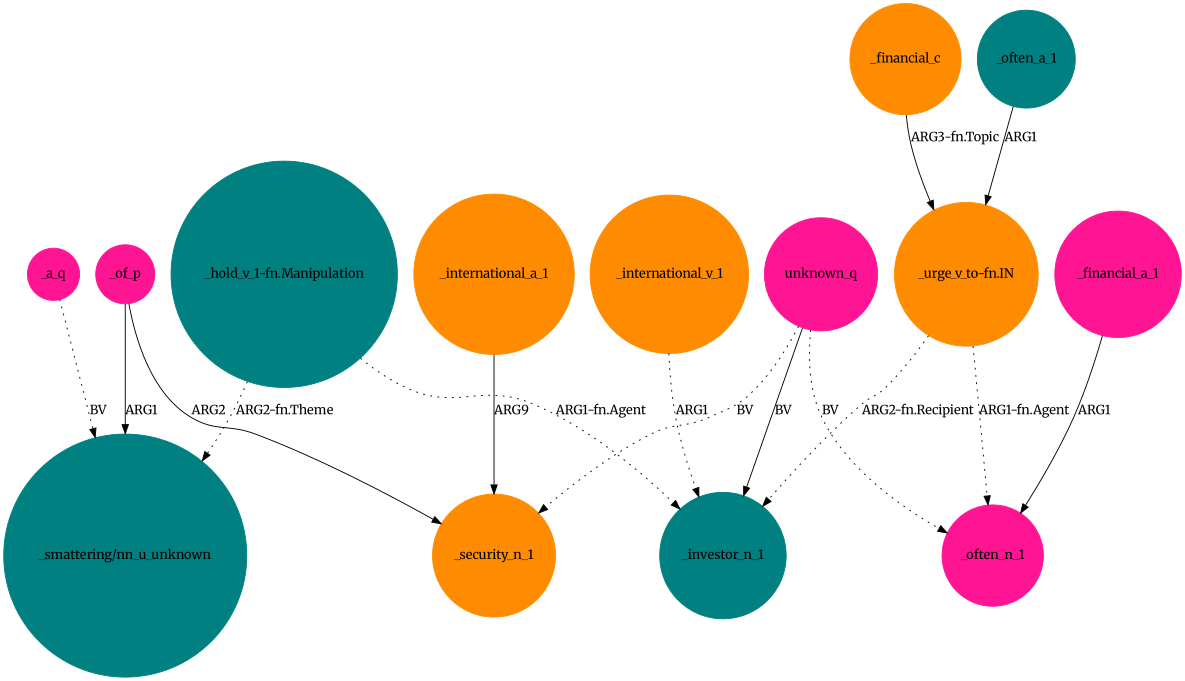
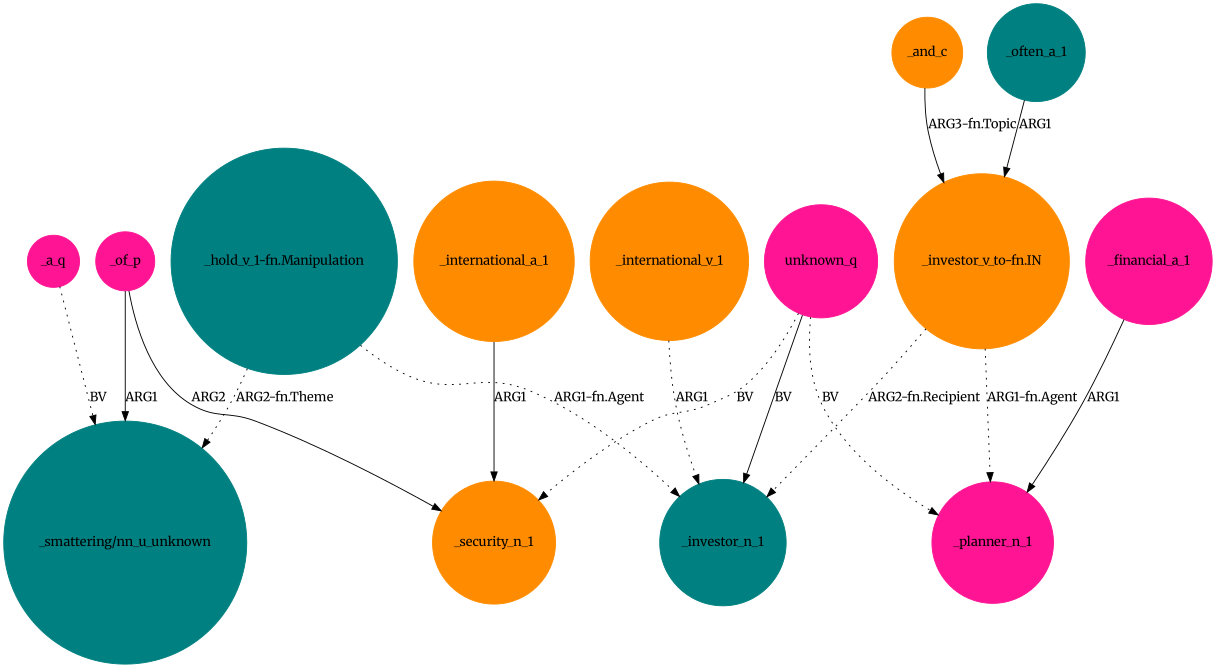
  digraph {
    fontname=Merriweather
    node [color=deeppink fontname=Merriweather shape=circle style=filled]
    edge [fontname=Merriweather style=dotted]
    "_hold_v_1-fn.Manipulation" [color=teal]
    "_smattering/nn_u_unknown" [color=teal]
    _investor_n_1 [color=teal]
    _financial_a_1
-   _planner_n_1 [label=_often_n_1]
-   "_urge_v_to-fn.IN" [color=darkorange]
-   _and_c [color=darkorange label=_financial_c]
+   _planner_n_1
+   "_urge_v_to-fn.IN" [color=darkorange label="_investor_v_to-fn.IN"]
+   _and_c [color=darkorange]
    _of_p
    _security_n_1 [color=darkorange]
    _a_q
    n11 [label=unknown_q]
    _often_a_1 [color=teal]
    _international_a_1 [color=darkorange]
    n14 [color=darkorange label=_international_v_1]
    "_hold_v_1-fn.Manipulation" -> "_smattering/nn_u_unknown" [label="ARG2-fn.Theme"]
    "_hold_v_1-fn.Manipulation" -> _investor_n_1 [label="ARG1-fn.Agent"]
    _financial_a_1 -> _planner_n_1 [label=ARG1 style=solid]
    "_urge_v_to-fn.IN" -> _investor_n_1 [label="ARG2-fn.Recipient"]
    "_urge_v_to-fn.IN" -> _planner_n_1 [label="ARG1-fn.Agent"]
    _and_c -> "_urge_v_to-fn.IN" [label="ARG3-fn.Topic" style=solid]
    _of_p -> "_smattering/nn_u_unknown" [label=ARG1 style=solid]
    _of_p -> _security_n_1 [label=ARG2 style=solid]
    _a_q -> "_smattering/nn_u_unknown" [label=BV]
    n11 -> _investor_n_1 [label=BV style=solid]
    n11 -> _planner_n_1 [label=BV]
    n11 -> _security_n_1 [label=BV]
    _often_a_1 -> "_urge_v_to-fn.IN" [label=ARG1 style=solid]
-   _international_a_1 -> _security_n_1 [label=ARG9 style=solid]
+   _international_a_1 -> _security_n_1 [label=ARG1 style=solid]
    n14 -> _investor_n_1 [label=ARG1]
  }
